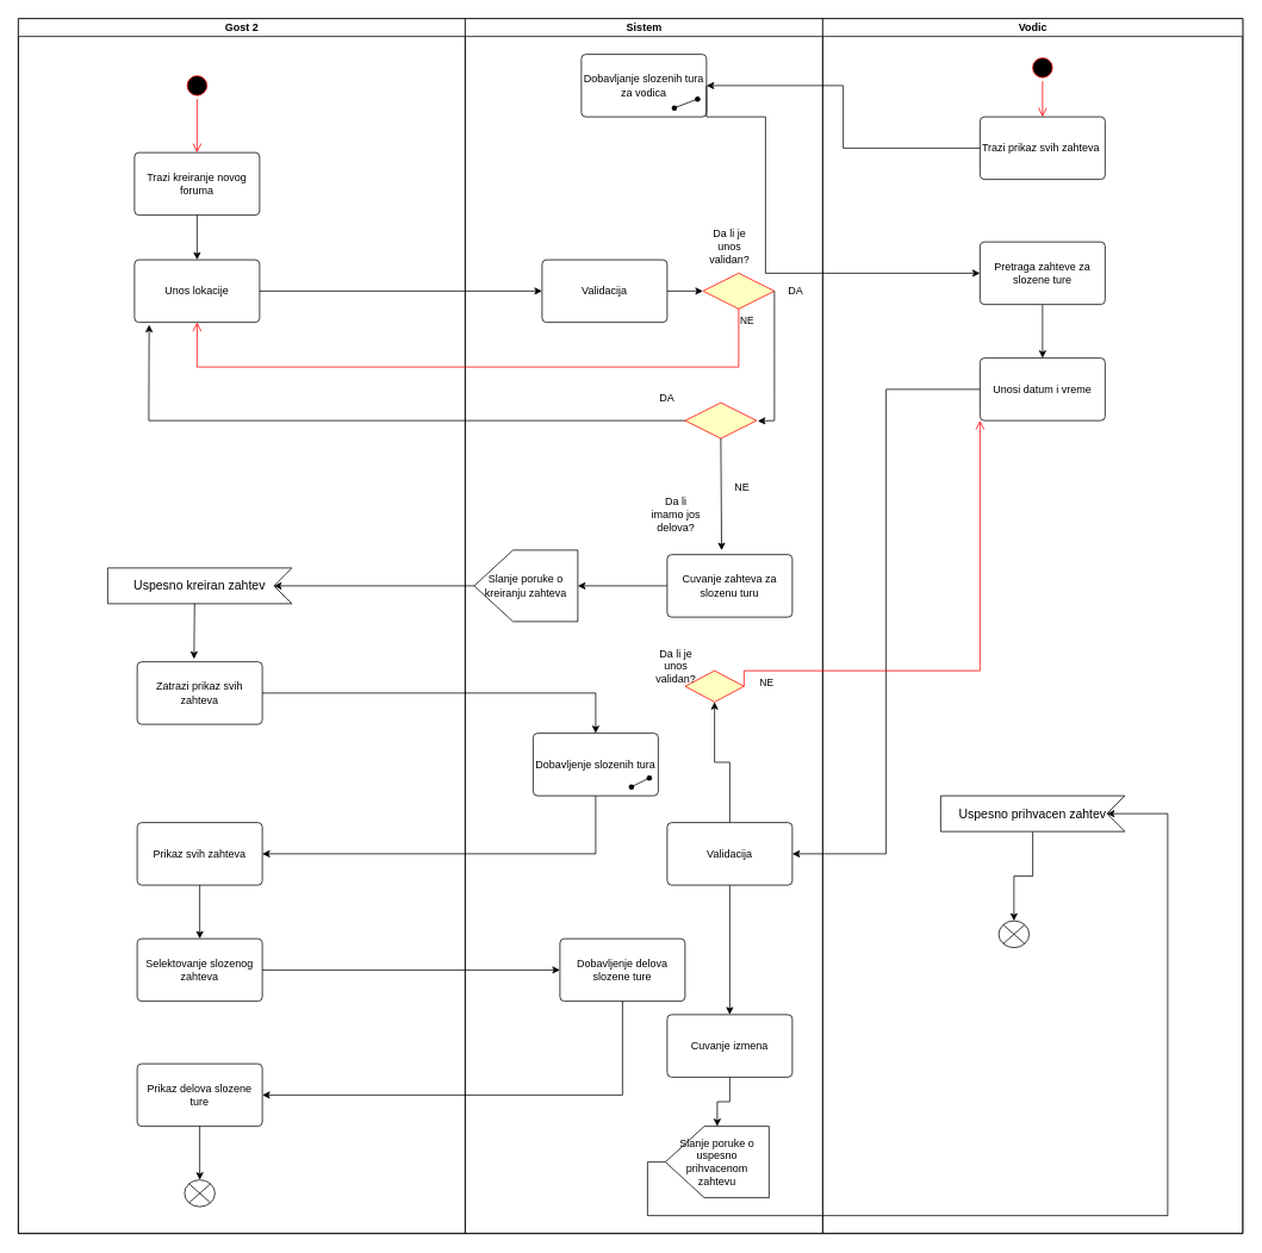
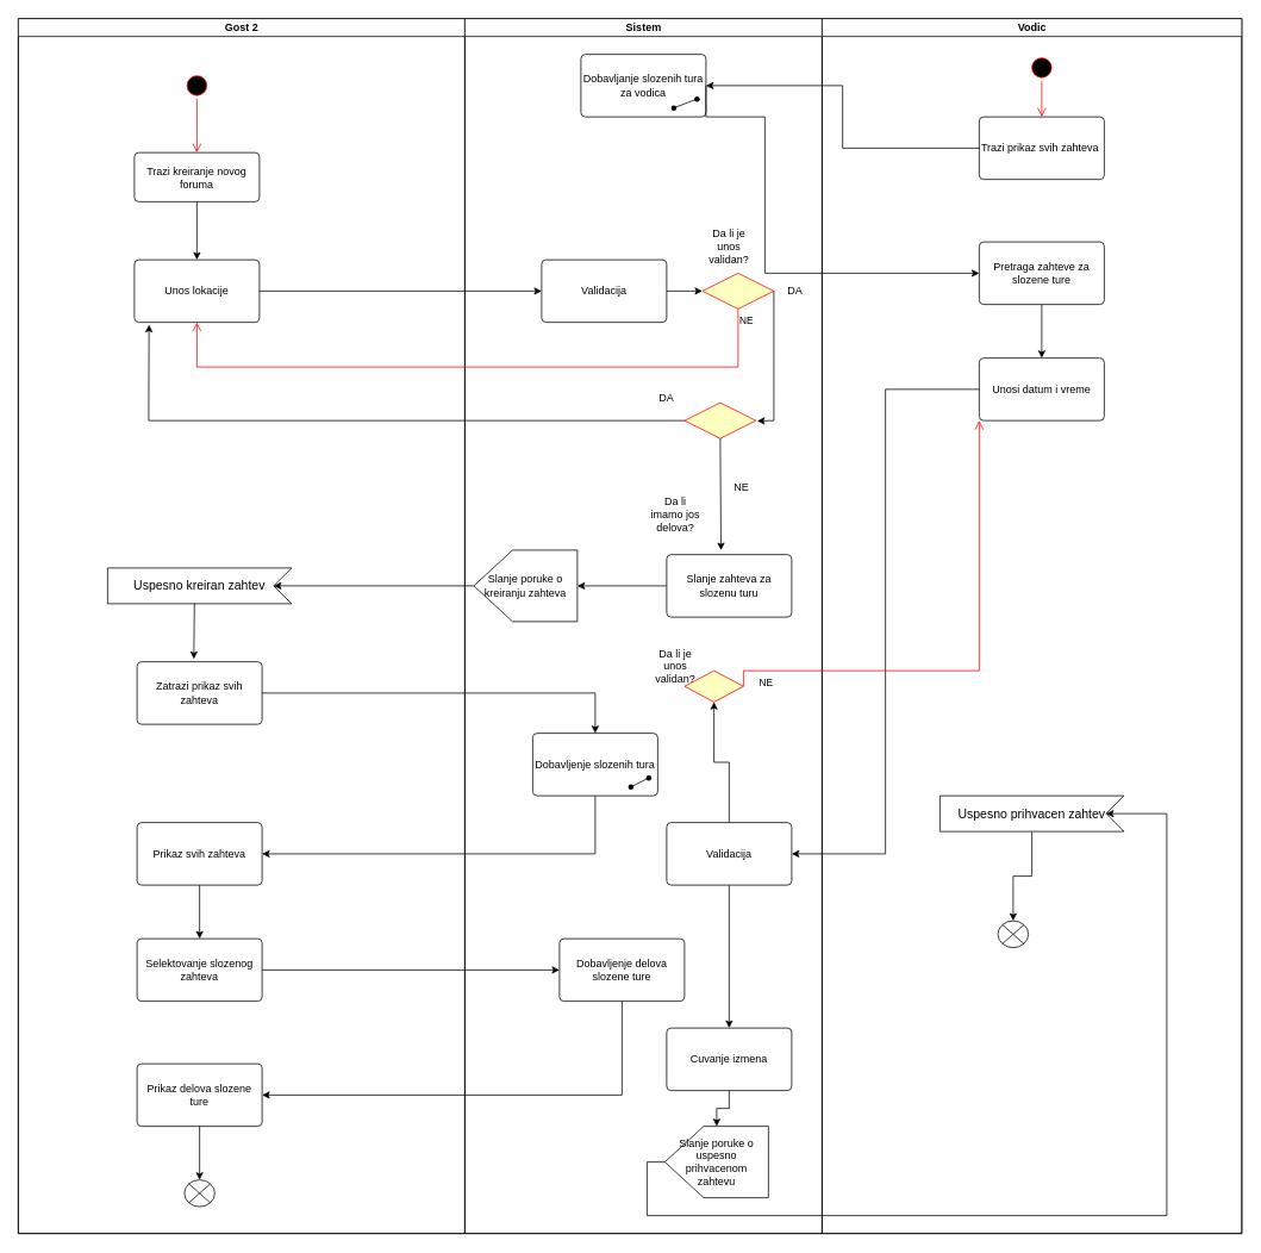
  <mxCell id="0" />
  <mxCell id="1" parent="0" />
  <mxCell id="2" value="&lt;br&gt;" style="swimlane;childLayout=stackLayout;resizeParent=1;resizeParentMax=0;startSize=0;html=1;" vertex="1" parent="1"><mxGeometry x="20" y="20" width="1370" height="1360" as="geometry"><mxRectangle x="234" y="-260" width="70" height="30" as="alternateBounds" /></mxGeometry></mxCell>
  <mxCell id="3" value="Gost 2" style="swimlane;startSize=20;html=1;" vertex="1" parent="2"><mxGeometry width="500" height="1360" as="geometry" /></mxCell>
  <mxCell id="4" value="" style="ellipse;html=1;shape=startState;fillColor=#000000;strokeColor=#ff0000;" vertex="1" parent="3"><mxGeometry x="185" y="60" width="30" height="30" as="geometry" /></mxCell>
  <mxCell id="5" value="" style="edgeStyle=orthogonalEdgeStyle;html=1;verticalAlign=bottom;endArrow=open;endSize=8;strokeColor=#ff0000;rounded=0;" edge="1" parent="3" source="4" target="6"><mxGeometry relative="1" as="geometry"><mxPoint x="200" y="120" as="targetPoint" /></mxGeometry></mxCell>
- <mxCell id="6" value="Trazi kreiranje novog foruma" style="html=1;align=center;verticalAlign=middle;rounded=1;absoluteArcSize=1;arcSize=10;dashed=0;whiteSpace=wrap;" vertex="1" parent="3"><mxGeometry x="130" y="150" width="140" height="70" as="geometry" /></mxCell>
+ <mxCell id="6" value="Trazi kreiranje novog foruma" style="html=1;align=center;verticalAlign=middle;rounded=1;absoluteArcSize=1;arcSize=10;dashed=0;whiteSpace=wrap;" vertex="1" parent="3"><mxGeometry x="130" y="150" width="140" height="55" as="geometry" /></mxCell>
  <mxCell id="7" value="Unos lokacije" style="html=1;align=center;verticalAlign=middle;rounded=1;absoluteArcSize=1;arcSize=10;dashed=0;whiteSpace=wrap;" vertex="1" parent="3"><mxGeometry x="130" y="270" width="140" height="70" as="geometry" /></mxCell>
  <mxCell id="8" value="" style="endArrow=classic;html=1;rounded=0;exitX=0.5;exitY=1;exitDx=0;exitDy=0;entryX=0.5;entryY=0;entryDx=0;entryDy=0;" edge="1" parent="3" source="6" target="7"><mxGeometry width="50" height="50" relative="1" as="geometry"><mxPoint x="186" y="320" as="sourcePoint" /><mxPoint x="236" y="270" as="targetPoint" /></mxGeometry></mxCell>
  <mxCell id="9" value="Uspesno kreiran zahtev" style="html=1;shape=mxgraph.infographic.ribbonSimple;notch1=20;notch2=0;align=center;verticalAlign=middle;fontSize=14;fontStyle=0;flipH=1;fillColor=#FFFFFF;whiteSpace=wrap;" vertex="1" parent="3"><mxGeometry x="100" y="615" width="206" height="40" as="geometry" /></mxCell>
  <mxCell id="10" value="Zatrazi prikaz svih zahteva" style="html=1;align=center;verticalAlign=middle;rounded=1;absoluteArcSize=1;arcSize=10;dashed=0;whiteSpace=wrap;" vertex="1" parent="3"><mxGeometry x="133" y="720" width="140" height="70" as="geometry" /></mxCell>
  <mxCell id="11" value="" style="endArrow=classic;html=1;rounded=0;exitX=0.528;exitY=0.989;exitDx=0;exitDy=0;exitPerimeter=0;entryX=0.454;entryY=-0.045;entryDx=0;entryDy=0;entryPerimeter=0;" edge="1" parent="3" source="9" target="10"><mxGeometry width="50" height="50" relative="1" as="geometry"><mxPoint x="346" y="720" as="sourcePoint" /><mxPoint x="396" y="670" as="targetPoint" /></mxGeometry></mxCell>
  <mxCell id="12" value="Prikaz svih zahteva" style="html=1;align=center;verticalAlign=middle;rounded=1;absoluteArcSize=1;arcSize=10;dashed=0;whiteSpace=wrap;" vertex="1" parent="3"><mxGeometry x="133" y="900" width="140" height="70" as="geometry" /></mxCell>
  <mxCell id="13" value="Selektovanje slozenog zahteva" style="html=1;align=center;verticalAlign=middle;rounded=1;absoluteArcSize=1;arcSize=10;dashed=0;whiteSpace=wrap;" vertex="1" parent="3"><mxGeometry x="133" y="1030" width="140" height="70" as="geometry" /></mxCell>
  <mxCell id="14" value="Prikaz delova slozene ture" style="html=1;align=center;verticalAlign=middle;rounded=1;absoluteArcSize=1;arcSize=10;dashed=0;whiteSpace=wrap;" vertex="1" parent="3"><mxGeometry x="133" y="1170" width="140" height="70" as="geometry" /></mxCell>
  <mxCell id="15" value="" style="endArrow=classic;html=1;rounded=0;exitX=0.5;exitY=1;exitDx=0;exitDy=0;entryX=0.5;entryY=0;entryDx=0;entryDy=0;" edge="1" parent="3" source="12" target="13"><mxGeometry width="50" height="50" relative="1" as="geometry"><mxPoint x="216" y="1030" as="sourcePoint" /><mxPoint x="266" y="980" as="targetPoint" /></mxGeometry></mxCell>
  <mxCell id="16" value="" style="shape=sumEllipse;perimeter=ellipsePerimeter;whiteSpace=wrap;html=1;backgroundOutline=1;" vertex="1" parent="3"><mxGeometry x="186" y="1300" width="34" height="30" as="geometry" /></mxCell>
  <mxCell id="17" value="" style="endArrow=classic;html=1;rounded=0;entryX=0.5;entryY=0;entryDx=0;entryDy=0;exitX=0.5;exitY=1;exitDx=0;exitDy=0;" edge="1" parent="3" source="14" target="16"><mxGeometry width="50" height="50" relative="1" as="geometry"><mxPoint x="46" y="1280" as="sourcePoint" /><mxPoint x="96" y="1230" as="targetPoint" /></mxGeometry></mxCell>
  <mxCell id="18" value="Sistem" style="swimlane;startSize=20;html=1;" vertex="1" parent="2"><mxGeometry x="500" width="400" height="1360" as="geometry" /></mxCell>
  <mxCell id="19" value="Validacija" style="html=1;align=center;verticalAlign=middle;rounded=1;absoluteArcSize=1;arcSize=10;dashed=0;whiteSpace=wrap;" vertex="1" parent="18"><mxGeometry x="86" y="270" width="140" height="70" as="geometry" /></mxCell>
  <mxCell id="20" value="" style="rhombus;whiteSpace=wrap;html=1;fontColor=#000000;fillColor=#ffffc0;strokeColor=#ff0000;" vertex="1" parent="18"><mxGeometry x="266" y="285" width="80" height="40" as="geometry" /></mxCell>
  <mxCell id="21" value="Da li je unos validan?" style="text;html=1;strokeColor=none;fillColor=none;align=center;verticalAlign=middle;whiteSpace=wrap;rounded=0;" vertex="1" parent="18"><mxGeometry x="266" y="240" width="60" height="30" as="geometry" /></mxCell>
  <mxCell id="22" value="" style="endArrow=classic;html=1;rounded=0;exitX=1;exitY=0.5;exitDx=0;exitDy=0;entryX=0;entryY=0.5;entryDx=0;entryDy=0;" edge="1" parent="18" source="19" target="20"><mxGeometry width="50" height="50" relative="1" as="geometry"><mxPoint x="236" y="390" as="sourcePoint" /><mxPoint x="286" y="340" as="targetPoint" /></mxGeometry></mxCell>
  <mxCell id="23" value="" style="rhombus;whiteSpace=wrap;html=1;fontColor=#000000;fillColor=#ffffc0;strokeColor=#ff0000;" vertex="1" parent="18"><mxGeometry x="246" y="430" width="80" height="40" as="geometry" /></mxCell>
  <mxCell id="24" value="Da li imamo jos delova?" style="text;html=1;strokeColor=none;fillColor=none;align=center;verticalAlign=middle;whiteSpace=wrap;rounded=0;" vertex="1" parent="18"><mxGeometry x="206" y="540" width="60" height="30" as="geometry" /></mxCell>
- <mxCell id="25" value="Cuvanje zahteva za slozenu turu" style="html=1;align=center;verticalAlign=middle;rounded=1;absoluteArcSize=1;arcSize=10;dashed=0;whiteSpace=wrap;" vertex="1" parent="18"><mxGeometry x="226" y="600" width="140" height="70" as="geometry" /></mxCell>
+ <mxCell id="25" value="Slanje zahteva za slozenu turu" style="html=1;align=center;verticalAlign=middle;rounded=1;absoluteArcSize=1;arcSize=10;dashed=0;whiteSpace=wrap;" vertex="1" parent="18"><mxGeometry x="226" y="600" width="140" height="70" as="geometry" /></mxCell>
  <mxCell id="26" value="" style="endArrow=classic;html=1;rounded=0;exitX=1;exitY=0.5;exitDx=0;exitDy=0;entryX=0.689;entryY=1.017;entryDx=0;entryDy=0;entryPerimeter=0;" edge="1" parent="18" source="20"><mxGeometry width="50" height="50" relative="1" as="geometry"><mxPoint x="196" y="540" as="sourcePoint" /><mxPoint x="327.34" y="450.51" as="targetPoint" /><Array as="points"><mxPoint x="346" y="380" /><mxPoint x="346" y="420" /><mxPoint x="346" y="450" /></Array></mxGeometry></mxCell>
  <mxCell id="27" value="DA" style="text;html=1;strokeColor=none;fillColor=none;align=center;verticalAlign=middle;whiteSpace=wrap;rounded=0;" vertex="1" parent="18"><mxGeometry x="340" y="290" width="60" height="30" as="geometry" /></mxCell>
  <mxCell id="28" value="DA" style="text;html=1;strokeColor=none;fillColor=none;align=center;verticalAlign=middle;whiteSpace=wrap;rounded=0;" vertex="1" parent="18"><mxGeometry x="196" y="410" width="60" height="30" as="geometry" /></mxCell>
  <mxCell id="29" value="" style="endArrow=classic;html=1;rounded=0;entryX=0.435;entryY=-0.069;entryDx=0;entryDy=0;entryPerimeter=0;exitX=0.5;exitY=1;exitDx=0;exitDy=0;" edge="1" parent="18" source="23" target="25"><mxGeometry width="50" height="50" relative="1" as="geometry"><mxPoint x="236" y="510" as="sourcePoint" /><mxPoint x="286" y="460" as="targetPoint" /></mxGeometry></mxCell>
  <mxCell id="30" value="NE" style="text;html=1;strokeColor=none;fillColor=none;align=center;verticalAlign=middle;whiteSpace=wrap;rounded=0;" vertex="1" parent="18"><mxGeometry x="280" y="510" width="60" height="30" as="geometry" /></mxCell>
  <mxCell id="31" value="Slanje poruke o kreiranju zahteva" style="shape=offPageConnector;whiteSpace=wrap;html=1;direction=south;" vertex="1" parent="18"><mxGeometry x="10" y="595" width="116" height="80" as="geometry" /></mxCell>
  <mxCell id="32" value="" style="endArrow=classic;html=1;rounded=0;exitX=0;exitY=0.5;exitDx=0;exitDy=0;entryX=0.5;entryY=0;entryDx=0;entryDy=0;" edge="1" parent="18" source="25" target="31"><mxGeometry width="50" height="50" relative="1" as="geometry"><mxPoint x="36" y="650" as="sourcePoint" /><mxPoint x="86" y="600" as="targetPoint" /></mxGeometry></mxCell>
  <mxCell id="33" value="Dobavljenje slozenih tura" style="html=1;align=center;verticalAlign=middle;rounded=1;absoluteArcSize=1;arcSize=10;dashed=0;whiteSpace=wrap;" vertex="1" parent="18"><mxGeometry x="76" y="800" width="140" height="70" as="geometry" /></mxCell>
  <mxCell id="34" value="Dobavljenje delova slozene ture" style="html=1;align=center;verticalAlign=middle;rounded=1;absoluteArcSize=1;arcSize=10;dashed=0;whiteSpace=wrap;" vertex="1" parent="18"><mxGeometry x="106" y="1030" width="140" height="70" as="geometry" /></mxCell>
  <mxCell id="35" style="edgeStyle=orthogonalEdgeStyle;rounded=0;orthogonalLoop=1;jettySize=auto;html=1;" edge="1" parent="18" source="37" target="38"><mxGeometry relative="1" as="geometry" /></mxCell>
  <mxCell id="36" style="edgeStyle=orthogonalEdgeStyle;rounded=0;orthogonalLoop=1;jettySize=auto;html=1;exitX=0.5;exitY=1;exitDx=0;exitDy=0;entryX=0.5;entryY=0;entryDx=0;entryDy=0;" edge="1" parent="18" source="37" target="42"><mxGeometry relative="1" as="geometry" /></mxCell>
  <mxCell id="37" value="Validacija" style="html=1;align=center;verticalAlign=middle;rounded=1;absoluteArcSize=1;arcSize=10;dashed=0;whiteSpace=wrap;" vertex="1" parent="18"><mxGeometry x="226" y="900" width="140" height="70" as="geometry" /></mxCell>
  <mxCell id="38" value="" style="rhombus;whiteSpace=wrap;html=1;fontColor=#000000;fillColor=#ffffc0;strokeColor=#ff0000;" vertex="1" parent="18"><mxGeometry x="246" y="730" width="66" height="35" as="geometry" /></mxCell>
  <mxCell id="39" value="Da li je unos validan?" style="text;html=1;strokeColor=none;fillColor=none;align=center;verticalAlign=middle;whiteSpace=wrap;rounded=0;" vertex="1" parent="18"><mxGeometry x="206" y="710" width="60" height="30" as="geometry" /></mxCell>
  <mxCell id="40" value="Dobavljanje slozenih tura&lt;br&gt;za vodica" style="html=1;align=center;verticalAlign=middle;rounded=1;absoluteArcSize=1;arcSize=10;dashed=0;whiteSpace=wrap;" vertex="1" parent="18"><mxGeometry x="130" y="40" width="140" height="70" as="geometry" /></mxCell>
  <mxCell id="41" style="edgeStyle=orthogonalEdgeStyle;rounded=0;orthogonalLoop=1;jettySize=auto;html=1;" edge="1" parent="18" source="42" target="43"><mxGeometry relative="1" as="geometry" /></mxCell>
- <mxCell id="42" value="Cuvanje izmena" style="html=1;align=center;verticalAlign=middle;rounded=1;absoluteArcSize=1;arcSize=10;dashed=0;whiteSpace=wrap;" vertex="1" parent="18"><mxGeometry x="226" y="1115" width="140" height="70" as="geometry" /></mxCell>
+ <mxCell id="42" value="Cuvanje izmena" style="html=1;align=center;verticalAlign=middle;rounded=1;absoluteArcSize=1;arcSize=10;dashed=0;whiteSpace=wrap;" vertex="1" parent="18"><mxGeometry x="226" y="1130" width="140" height="70" as="geometry" /></mxCell>
  <mxCell id="43" value="Slanje poruke o uspesno prihvacenom zahtevu" style="shape=offPageConnector;whiteSpace=wrap;html=1;direction=south;" vertex="1" parent="18"><mxGeometry x="224" y="1240" width="116" height="80" as="geometry" /></mxCell>
  <mxCell id="44" value="" style="shape=waypoint;sketch=0;fillStyle=solid;size=6;pointerEvents=1;points=[];fillColor=none;resizable=0;rotatable=0;perimeter=centerPerimeter;snapToPoint=1;" vertex="1" parent="18"><mxGeometry x="176" y="850" width="20" height="20" as="geometry" /></mxCell>
  <mxCell id="45" value="" style="shape=waypoint;sketch=0;fillStyle=solid;size=6;pointerEvents=1;points=[];fillColor=none;resizable=0;rotatable=0;perimeter=centerPerimeter;snapToPoint=1;" vertex="1" parent="18"><mxGeometry x="196" y="840" width="20" height="20" as="geometry" /></mxCell>
  <mxCell id="46" value="" style="endArrow=none;html=1;rounded=0;entryX=0.513;entryY=0.767;entryDx=0;entryDy=0;entryPerimeter=0;" edge="1" parent="18" source="44" target="45"><mxGeometry width="50" height="50" relative="1" as="geometry"><mxPoint x="176" y="870" as="sourcePoint" /><mxPoint x="226" y="820" as="targetPoint" /></mxGeometry></mxCell>
  <mxCell id="47" value="" style="shape=waypoint;sketch=0;fillStyle=solid;size=6;pointerEvents=1;points=[];fillColor=none;resizable=0;rotatable=0;perimeter=centerPerimeter;snapToPoint=1;" vertex="1" parent="18"><mxGeometry x="224" y="90" width="20" height="20" as="geometry" /></mxCell>
  <mxCell id="48" value="" style="shape=waypoint;sketch=0;fillStyle=solid;size=6;pointerEvents=1;points=[];fillColor=none;resizable=0;rotatable=0;perimeter=centerPerimeter;snapToPoint=1;" vertex="1" parent="18"><mxGeometry x="250" y="80" width="20" height="20" as="geometry" /></mxCell>
  <mxCell id="49" value="" style="endArrow=none;html=1;rounded=0;entryX=0.396;entryY=0.893;entryDx=0;entryDy=0;entryPerimeter=0;" edge="1" parent="18" source="47" target="48"><mxGeometry width="50" height="50" relative="1" as="geometry"><mxPoint x="126" y="160" as="sourcePoint" /><mxPoint x="176" y="110" as="targetPoint" /></mxGeometry></mxCell>
  <mxCell id="50" value="" style="endArrow=classic;html=1;rounded=0;exitX=1;exitY=0.5;exitDx=0;exitDy=0;entryX=0;entryY=0.5;entryDx=0;entryDy=0;" edge="1" parent="2" source="7" target="19"><mxGeometry width="50" height="50" relative="1" as="geometry"><mxPoint x="246" y="380" as="sourcePoint" /><mxPoint x="296" y="330" as="targetPoint" /></mxGeometry></mxCell>
  <mxCell id="51" value="NE" style="edgeStyle=orthogonalEdgeStyle;html=1;align=left;verticalAlign=top;endArrow=open;endSize=8;strokeColor=#ff0000;rounded=0;entryX=0.5;entryY=1;entryDx=0;entryDy=0;" edge="1" parent="2" source="20" target="7"><mxGeometry x="-1" relative="1" as="geometry"><mxPoint x="696" y="420" as="targetPoint" /><Array as="points"><mxPoint x="806" y="390" /><mxPoint x="200" y="390" /></Array></mxGeometry></mxCell>
  <mxCell id="52" value="" style="endArrow=classic;html=1;rounded=0;exitX=0;exitY=0.5;exitDx=0;exitDy=0;entryX=0.117;entryY=1.038;entryDx=0;entryDy=0;entryPerimeter=0;" edge="1" parent="2" source="23" target="7"><mxGeometry width="50" height="50" relative="1" as="geometry"><mxPoint x="506" y="420" as="sourcePoint" /><mxPoint x="136" y="440" as="targetPoint" /><Array as="points"><mxPoint x="146" y="450" /></Array></mxGeometry></mxCell>
  <mxCell id="53" value="Vodic" style="swimlane;startSize=20;html=1;" vertex="1" parent="2"><mxGeometry x="900" width="470" height="1360" as="geometry" /></mxCell>
  <mxCell id="54" value="" style="ellipse;html=1;shape=startState;fillColor=#000000;strokeColor=#ff0000;" vertex="1" parent="53"><mxGeometry x="231" y="40" width="30" height="30" as="geometry" /></mxCell>
  <mxCell id="55" value="" style="edgeStyle=orthogonalEdgeStyle;html=1;verticalAlign=bottom;endArrow=open;endSize=8;strokeColor=#ff0000;rounded=0;entryX=0.5;entryY=0;entryDx=0;entryDy=0;" edge="1" parent="53" source="54" target="56"><mxGeometry relative="1" as="geometry"><mxPoint x="235" y="170" as="targetPoint" /></mxGeometry></mxCell>
  <mxCell id="56" value="Trazi prikaz svih zahteva&amp;nbsp;" style="html=1;align=center;verticalAlign=middle;rounded=1;absoluteArcSize=1;arcSize=10;dashed=0;whiteSpace=wrap;" vertex="1" parent="53"><mxGeometry x="176" y="110" width="140" height="70" as="geometry" /></mxCell>
  <mxCell id="57" value="Unosi datum i vreme" style="html=1;align=center;verticalAlign=middle;rounded=1;absoluteArcSize=1;arcSize=10;dashed=0;whiteSpace=wrap;" vertex="1" parent="53"><mxGeometry x="176" y="380" width="140" height="70" as="geometry" /></mxCell>
  <mxCell id="58" style="edgeStyle=orthogonalEdgeStyle;rounded=0;orthogonalLoop=1;jettySize=auto;html=1;" edge="1" parent="53" source="59" target="57"><mxGeometry relative="1" as="geometry" /></mxCell>
  <mxCell id="59" value="Pretraga zahteve za slozene ture" style="html=1;align=center;verticalAlign=middle;rounded=1;absoluteArcSize=1;arcSize=10;dashed=0;whiteSpace=wrap;" vertex="1" parent="53"><mxGeometry x="176" y="250" width="140" height="70" as="geometry" /></mxCell>
  <mxCell id="60" style="edgeStyle=orthogonalEdgeStyle;rounded=0;orthogonalLoop=1;jettySize=auto;html=1;entryX=0.5;entryY=0;entryDx=0;entryDy=0;" edge="1" parent="53" source="61" target="62"><mxGeometry relative="1" as="geometry" /></mxCell>
  <mxCell id="61" value="&lt;font color=&quot;#000000&quot;&gt;Uspesno prihvacen zahtev&lt;/font&gt;" style="html=1;shape=mxgraph.infographic.ribbonSimple;notch1=20;notch2=0;align=center;verticalAlign=middle;fontSize=14;fontStyle=0;flipH=1;fillColor=#FFFFFF;whiteSpace=wrap;" vertex="1" parent="53"><mxGeometry x="132" y="870" width="206" height="40" as="geometry" /></mxCell>
  <mxCell id="62" value="" style="shape=sumEllipse;perimeter=ellipsePerimeter;whiteSpace=wrap;html=1;backgroundOutline=1;" vertex="1" parent="53"><mxGeometry x="197" y="1010" width="34" height="30" as="geometry" /></mxCell>
  <mxCell id="63" value="" style="endArrow=classic;html=1;rounded=0;exitX=0.5;exitY=1;exitDx=0;exitDy=0;entryX=0;entryY=0;entryDx=20;entryDy=20;entryPerimeter=0;" edge="1" parent="2" source="31" target="9"><mxGeometry width="50" height="50" relative="1" as="geometry"><mxPoint x="536" y="720" as="sourcePoint" /><mxPoint x="306" y="635" as="targetPoint" /></mxGeometry></mxCell>
  <mxCell id="64" value="" style="endArrow=classic;html=1;rounded=0;entryX=0;entryY=0.5;entryDx=0;entryDy=0;exitX=1;exitY=0.5;exitDx=0;exitDy=0;" edge="1" parent="2" source="13" target="34"><mxGeometry width="50" height="50" relative="1" as="geometry"><mxPoint x="216" y="1030" as="sourcePoint" /><mxPoint x="266" y="980" as="targetPoint" /></mxGeometry></mxCell>
  <mxCell id="65" value="" style="endArrow=classic;html=1;rounded=0;exitX=0.5;exitY=1;exitDx=0;exitDy=0;entryX=1;entryY=0.5;entryDx=0;entryDy=0;" edge="1" parent="2" source="34" target="14"><mxGeometry width="50" height="50" relative="1" as="geometry"><mxPoint x="216" y="1030" as="sourcePoint" /><mxPoint x="266" y="980" as="targetPoint" /><Array as="points"><mxPoint x="676" y="1205" /></Array></mxGeometry></mxCell>
  <mxCell id="66" value="" style="endArrow=classic;html=1;rounded=0;entryX=0.5;entryY=0;entryDx=0;entryDy=0;exitX=1;exitY=0.5;exitDx=0;exitDy=0;" edge="1" parent="2" source="10" target="33"><mxGeometry width="50" height="50" relative="1" as="geometry"><mxPoint x="136" y="950" as="sourcePoint" /><mxPoint x="186" y="900" as="targetPoint" /><Array as="points"><mxPoint x="646" y="755" /></Array></mxGeometry></mxCell>
  <mxCell id="67" value="" style="endArrow=classic;html=1;rounded=0;entryX=1;entryY=0.5;entryDx=0;entryDy=0;exitX=0.5;exitY=1;exitDx=0;exitDy=0;" edge="1" parent="2" source="33" target="12"><mxGeometry width="50" height="50" relative="1" as="geometry"><mxPoint x="646" y="940" as="sourcePoint" /><mxPoint x="426" y="870" as="targetPoint" /><Array as="points"><mxPoint x="646" y="935" /></Array></mxGeometry></mxCell>
  <mxCell id="68" style="edgeStyle=orthogonalEdgeStyle;rounded=0;orthogonalLoop=1;jettySize=auto;html=1;entryX=1;entryY=0.5;entryDx=0;entryDy=0;" edge="1" parent="2" source="57" target="37"><mxGeometry relative="1" as="geometry" /></mxCell>
  <mxCell id="69" value="NE" style="edgeStyle=orthogonalEdgeStyle;html=1;align=left;verticalAlign=top;endArrow=open;endSize=8;strokeColor=#ff0000;rounded=0;entryX=0;entryY=1;entryDx=0;entryDy=0;exitX=1;exitY=0.5;exitDx=0;exitDy=0;" edge="1" parent="2" source="38" target="57"><mxGeometry x="-0.882" relative="1" as="geometry"><mxPoint x="576" y="95" as="targetPoint" /><Array as="points"><mxPoint x="812" y="730" /><mxPoint x="1076" y="730" /></Array><mxPoint x="1036" y="240" as="sourcePoint" /><mxPoint as="offset" /></mxGeometry></mxCell>
  <mxCell id="70" style="edgeStyle=orthogonalEdgeStyle;rounded=0;orthogonalLoop=1;jettySize=auto;html=1;entryX=1;entryY=0.5;entryDx=0;entryDy=0;" edge="1" parent="2" source="56" target="40"><mxGeometry relative="1" as="geometry" /></mxCell>
  <mxCell id="71" style="edgeStyle=orthogonalEdgeStyle;rounded=0;orthogonalLoop=1;jettySize=auto;html=1;entryX=0;entryY=0.5;entryDx=0;entryDy=0;exitX=1;exitY=0.5;exitDx=0;exitDy=0;" edge="1" parent="2" source="40" target="59"><mxGeometry relative="1" as="geometry"><Array as="points"><mxPoint x="770" y="110" /><mxPoint x="836" y="110" /><mxPoint x="836" y="285" /></Array></mxGeometry></mxCell>
  <mxCell id="72" style="edgeStyle=orthogonalEdgeStyle;rounded=0;orthogonalLoop=1;jettySize=auto;html=1;exitX=0.5;exitY=1;exitDx=0;exitDy=0;entryX=0;entryY=0;entryDx=20;entryDy=20;entryPerimeter=0;" edge="1" parent="2" source="43" target="61"><mxGeometry relative="1" as="geometry"><mxPoint x="1436" y="920" as="targetPoint" /><Array as="points"><mxPoint x="704" y="1280" /><mxPoint x="704" y="1340" /><mxPoint x="1286" y="1340" /><mxPoint x="1286" y="890" /></Array></mxGeometry></mxCell>
